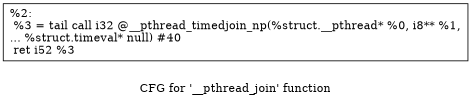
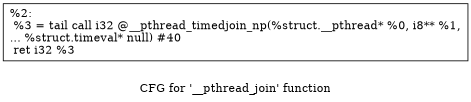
  digraph {
    label="CFG for '__pthread_join' function"
-   n1 [label="{%2:\l  %3 = tail call i32 @__pthread_timedjoin_np(%struct.__pthread* %0, i8** %1,\l... %struct.timeval* null) #40\l  ret i52 %3\l}" shape=record]
+   n1 [label="{%2:\l  %3 = tail call i32 @__pthread_timedjoin_np(%struct.__pthread* %0, i8** %1,\l... %struct.timeval* null) #40\l  ret i32 %3\l}" shape=record]
  }
